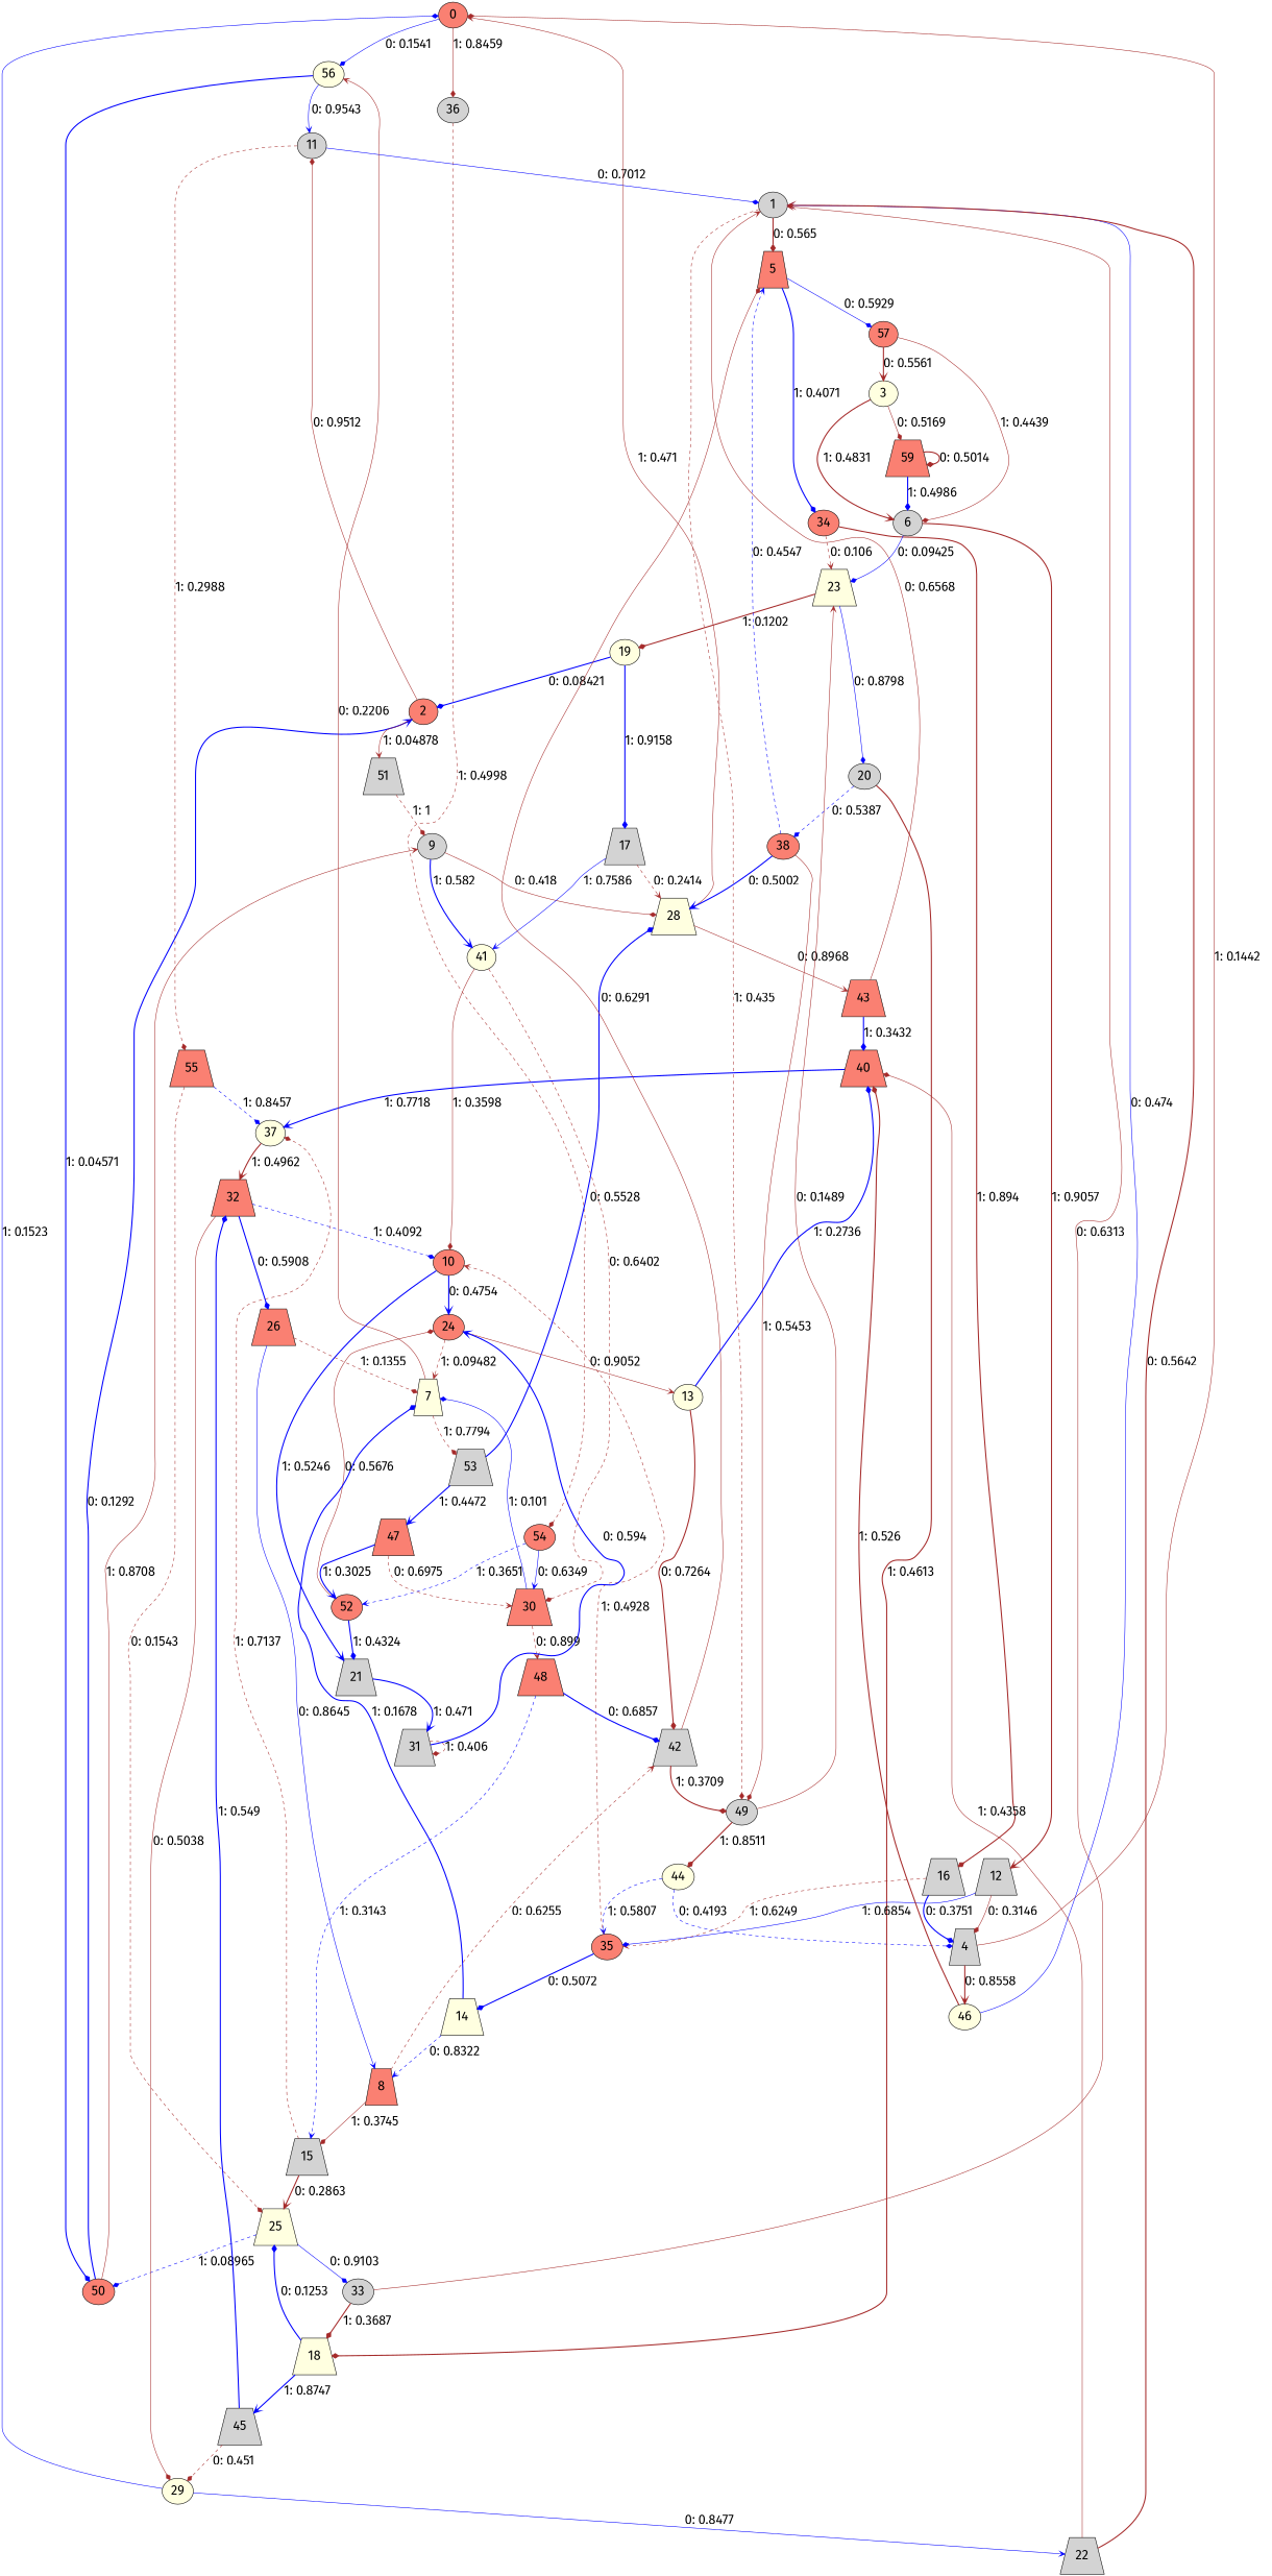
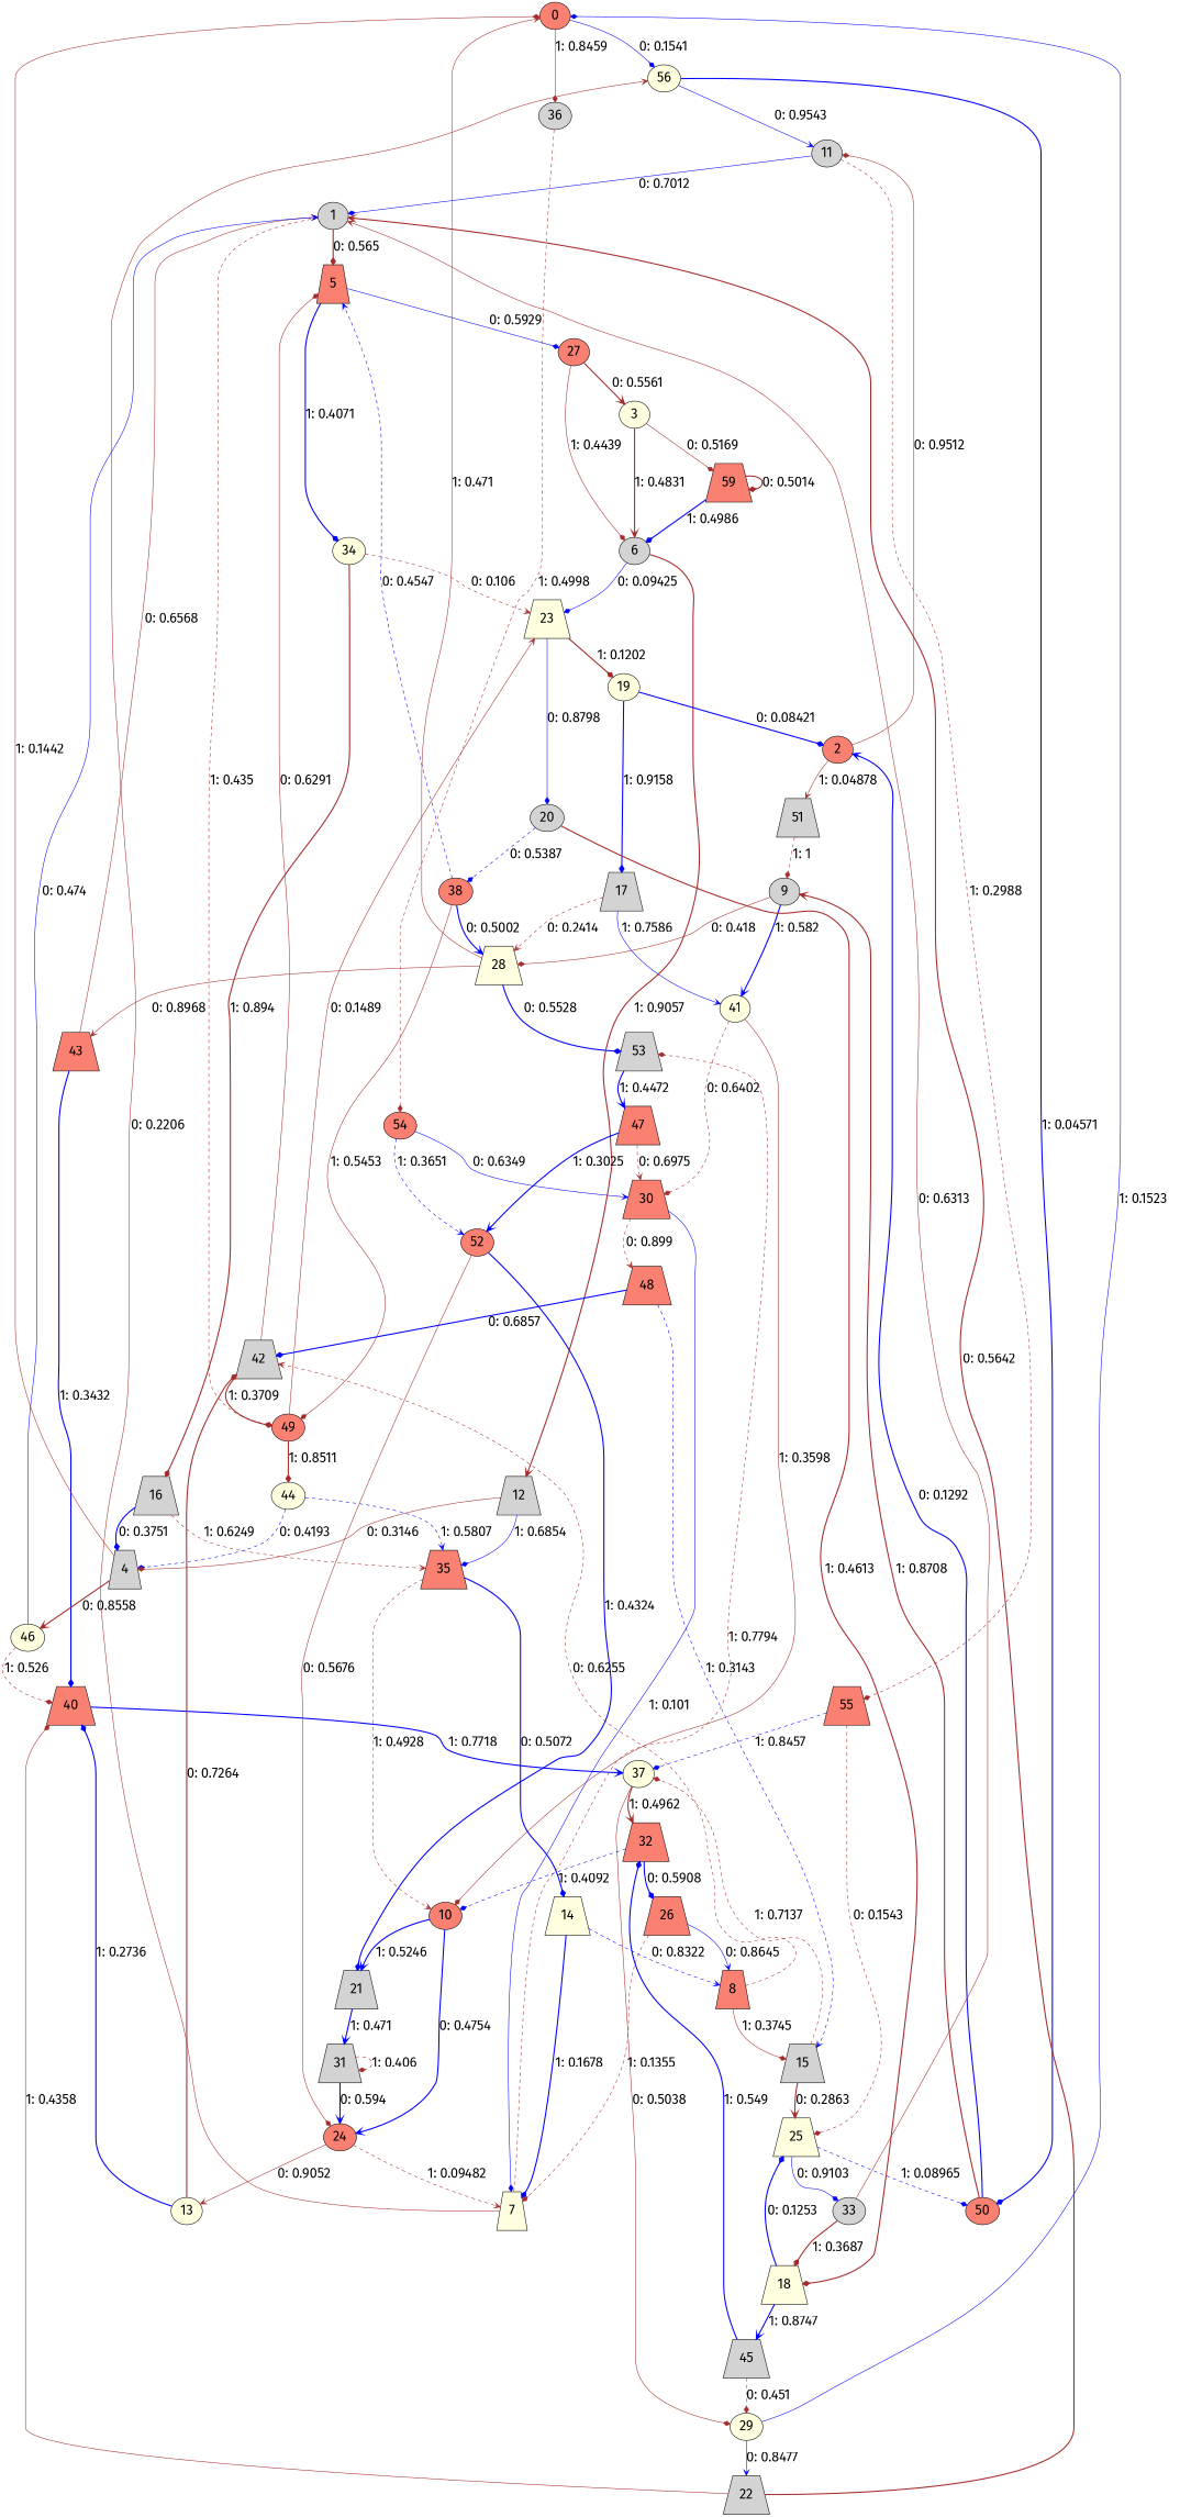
  digraph {
    fontname="Fira Sans"
    node [fillcolor=salmon fontname="Fira Sans" fontsize=24 shape=trapezium style=filled]
    edge [arrowhead=diamond color=brown fontname="Fira Sans" fontsize=24 style=bold]
    0 [shape=ellipse]
    56 [fillcolor=lightyellow shape=ellipse]
    36 [fillcolor=lightgrey shape=ellipse]
    11 [fillcolor=lightgrey shape=ellipse]
    50 [shape=ellipse]
    54 [shape=ellipse]
    1 [fillcolor=lightgrey shape=ellipse]
    55
    2 [shape=ellipse]
    9 [fillcolor=lightgrey shape=ellipse]
    28 [fillcolor=lightyellow]
    43
    30
    52 [shape=ellipse]
    5
-   49 [fillcolor=lightgrey shape=ellipse]
-   27 [shape=ellipse label=57]
-   34 [shape=ellipse]
+   49 [shape=ellipse]
+   27 [shape=ellipse]
+   34 [fillcolor=lightyellow shape=ellipse]
    23 [fillcolor=lightyellow]
    44 [fillcolor=lightyellow shape=ellipse]
    3 [fillcolor=lightyellow shape=ellipse]
    6 [fillcolor=lightgrey shape=ellipse]
    16 [fillcolor=lightgrey]
    19 [fillcolor=lightyellow shape=ellipse]
    20 [fillcolor=lightgrey shape=ellipse]
    4 [fillcolor=lightgrey]
-   35 [shape=ellipse]
+   35
    51 [fillcolor=lightgrey]
    25 [fillcolor=lightyellow]
    37 [fillcolor=lightyellow shape=ellipse]
    41 [fillcolor=lightyellow shape=ellipse]
    n32 [label=59]
    12 [fillcolor=lightgrey]
    46 [fillcolor=lightyellow shape=ellipse]
    40
    17 [fillcolor=lightgrey]
    18 [fillcolor=lightyellow]
    38 [shape=ellipse]
    10 [shape=ellipse]
    14 [fillcolor=lightyellow]
    7 [fillcolor=lightyellow]
    53 [fillcolor=lightgrey]
    47
    42 [fillcolor=lightgrey]
    8
    15 [fillcolor=lightgrey]
    33 [fillcolor=lightgrey shape=ellipse]
    29 [fillcolor=lightyellow shape=ellipse]
    32
    24 [shape=ellipse]
    21 [fillcolor=lightgrey]
    48
    13 [fillcolor=lightyellow shape=ellipse]
    31 [fillcolor=lightgrey]
    22 [fillcolor=lightgrey]
    26
    45 [fillcolor=lightgrey]
    0 -> 56 [color=blue label="0: 0.1541   " style=solid]
    0 -> 36 [label="1: 0.8459   " style=solid]
    56 -> 11 [arrowhead=vee color=blue label="0: 0.9543   " style=solid]
    56 -> 50 [color=blue label="1: 0.04571  "]
    36 -> 54 [label="1: 0.4998   " style=dashed]
    11 -> 1 [color=blue label="0: 0.7012   " style=solid]
    11 -> 55 [label="1: 0.2988   " style=dashed]
    50 -> 2 [arrowhead=vee color=blue label="0: 0.1292   "]
-   50 -> 9 [arrowhead=vee label="1: 0.8708   " style=solid]
+   50 -> 9 [arrowhead=vee label="1: 0.8708   "]
    54 -> 30 [arrowhead=vee color=blue label="0: 0.6349   " style=solid]
    54 -> 52 [arrowhead=vee color=blue label="1: 0.3651   " style=dashed]
    1 -> 5 [label="0: 0.565    "]
    1 -> 49 [label="1: 0.435    " style=dashed]
    55 -> 25 [label="0: 0.1543   " style=dashed]
    55 -> 37 [color=blue label="1: 0.8457   " style=dashed]
    2 -> 11 [label="0: 0.9512   " style=solid]
    2 -> 51 [arrowhead=vee label="1: 0.04878  " style=solid]
    9 -> 28 [label="0: 0.418    " style=solid]
    9 -> 41 [arrowhead=vee color=blue label="1: 0.582    "]
    28 -> 0 [arrowhead=vee label="1: 0.471    " style=solid]
    28 -> 43 [arrowhead=vee label="0: 0.8968   " style=solid]
    43 -> 1 [arrowhead=vee label="0: 0.6568   " style=solid]
    43 -> 40 [color=blue label="1: 0.3432   "]
    30 -> 7 [color=blue label="1: 0.101    " style=solid]
    30 -> 48 [arrowhead=vee label="0: 0.899    " style=dashed]
    52 -> 24 [label="0: 0.5676   " style=solid]
    52 -> 21 [color=blue label="1: 0.4324   "]
    5 -> 27 [color=blue label="0: 0.5929   " style=solid]
    5 -> 34 [color=blue label="1: 0.4071   "]
    49 -> 23 [arrowhead=vee label="0: 0.1489   " style=solid]
    49 -> 44 [label="1: 0.8511   "]
    27 -> 3 [arrowhead=vee label="0: 0.5561   "]
    27 -> 6 [label="1: 0.4439   " style=solid]
    34 -> 23 [arrowhead=vee label="0: 0.106    " style=dashed]
    34 -> 16 [label="1: 0.894    "]
    23 -> 19 [label="1: 0.1202   "]
    23 -> 20 [color=blue label="0: 0.8798   " style=solid]
    44 -> 4 [color=blue label="0: 0.4193   " style=dashed]
    44 -> 35 [arrowhead=vee color=blue label="1: 0.5807   " style=dashed]
    3 -> 6 [arrowhead=vee label="1: 0.4831   "]
    3 -> n32 [label="0: 0.5169   " style=solid]
    6 -> 23 [color=blue label="0: 0.09425  " style=solid]
    6 -> 12 [arrowhead=vee label="1: 0.9057   "]
    16 -> 4 [color=blue label="0: 0.3751   "]
    16 -> 35 [arrowhead=vee label="1: 0.6249   " style=dashed]
    19 -> 2 [color=blue label="0: 0.08421  "]
    19 -> 17 [color=blue label="1: 0.9158   "]
    20 -> 18 [label="1: 0.4613   "]
    20 -> 38 [color=blue label="0: 0.5387   " style=dashed]
    4 -> 0 [label="1: 0.1442   " style=solid]
    4 -> 46 [arrowhead=vee label="0: 0.8558   "]
    35 -> 10 [arrowhead=vee label="1: 0.4928   " style=dashed]
    35 -> 14 [color=blue label="0: 0.5072   "]
    51 -> 9 [label="1: 1        " style=dashed]
    25 -> 50 [color=blue label="1: 0.08965  " style=dashed]
    25 -> 33 [color=blue label="0: 0.9103   " style=solid]
-   32 -> 29 [label="0: 0.5038   " style=solid]
+   37 -> 29 [label="0: 0.5038   " style=solid]
    37 -> 32 [arrowhead=vee label="1: 0.4962   "]
    41 -> 30 [label="0: 0.6402   " style=dashed]
    41 -> 10 [label="1: 0.3598   " style=solid]
    n32 -> 6 [color=blue label="1: 0.4986   "]
    n32 -> n32 [label="0: 0.5014   "]
    12 -> 4 [label="0: 0.3146   " style=solid]
    12 -> 35 [color=blue label="1: 0.6854   " style=solid]
    46 -> 1 [arrowhead=vee color=blue label="0: 0.474    " style=solid]
-   46 -> 40 [label="1: 0.526    "]
+   46 -> 40 [label="1: 0.526    " style=dashed]
    40 -> 37 [arrowhead=vee color=blue label="1: 0.7718   "]
    17 -> 28 [arrowhead=vee label="0: 0.2414   " style=dashed]
    17 -> 41 [arrowhead=vee color=blue label="1: 0.7586   " style=solid]
    18 -> 25 [color=blue label="0: 0.1253   "]
    18 -> 45 [arrowhead=vee color=blue label="1: 0.8747   "]
    38 -> 28 [arrowhead=vee color=blue label="0: 0.5002   "]
    38 -> 5 [arrowhead=vee color=blue label="0: 0.4547   " style=dashed]
    38 -> 49 [label="1: 0.5453   " style=solid]
    10 -> 24 [arrowhead=vee color=blue label="0: 0.4754   "]
    10 -> 21 [arrowhead=vee color=blue label="1: 0.5246   "]
    14 -> 7 [color=blue label="1: 0.1678   "]
    14 -> 8 [arrowhead=vee color=blue label="0: 0.8322   " style=dashed]
    7 -> 56 [arrowhead=vee label="0: 0.2206   " style=solid]
    7 -> 53 [label="1: 0.7794   " style=dashed]
-   53 -> 28 [color=blue label="0: 0.5528   "]
+   28 -> 53 [color=blue label="0: 0.5528   "]
    53 -> 47 [arrowhead=vee color=blue label="1: 0.4472   "]
    47 -> 30 [arrowhead=vee label="0: 0.6975   " style=dashed]
    47 -> 52 [arrowhead=vee color=blue label="1: 0.3025   "]
    42 -> 5 [label="0: 0.6291   " style=solid]
    42 -> 49 [label="1: 0.3709   "]
    8 -> 42 [arrowhead=vee label="0: 0.6255   " style=dashed]
    8 -> 15 [label="1: 0.3745   " style=solid]
    15 -> 25 [arrowhead=vee label="0: 0.2863   "]
    15 -> 37 [label="1: 0.7137   " style=dashed]
    33 -> 1 [arrowhead=vee label="0: 0.6313   " style=solid]
    33 -> 18 [label="1: 0.3687   "]
    29 -> 0 [color=blue label="1: 0.1523   " style=solid]
    29 -> 22 [arrowhead=vee color=blue label="0: 0.8477   " style=solid]
    32 -> 10 [color=blue label="1: 0.4092   " style=dashed]
    32 -> 26 [color=blue label="0: 0.5908   "]
    24 -> 7 [arrowhead=vee label="1: 0.09482  " style=dashed]
    24 -> 13 [arrowhead=vee label="0: 0.9052   " style=solid]
    21 -> 31 [arrowhead=vee color=blue label="1: 0.471    "]
    48 -> 42 [color=blue label="0: 0.6857   "]
    48 -> 15 [arrowhead=vee color=blue label="1: 0.3143   " style=dashed]
    13 -> 40 [color=blue label="1: 0.2736   "]
    13 -> 42 [label="0: 0.7264   "]
    31 -> 24 [arrowhead=vee color=blue label="0: 0.594    "]
    31 -> 31 [label="1: 0.406    " style=dashed]
    22 -> 1 [arrowhead=vee label="0: 0.5642   "]
    22 -> 40 [label="1: 0.4358   " style=solid]
    26 -> 7 [label="1: 0.1355   " style=dashed]
    26 -> 8 [arrowhead=vee color=blue label="0: 0.8645   " style=solid]
    45 -> 29 [label="0: 0.451    " style=dashed]
    45 -> 32 [color=blue label="1: 0.549    "]
  }
